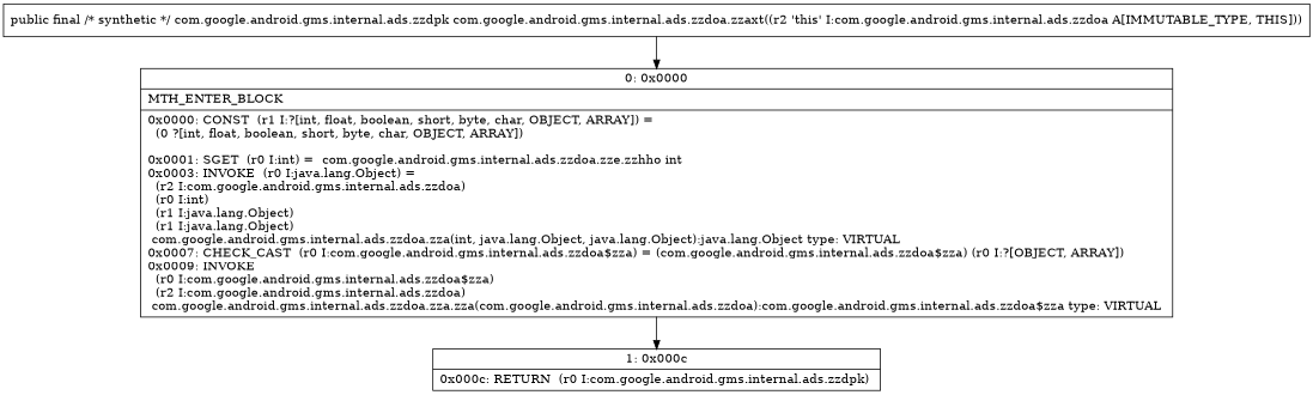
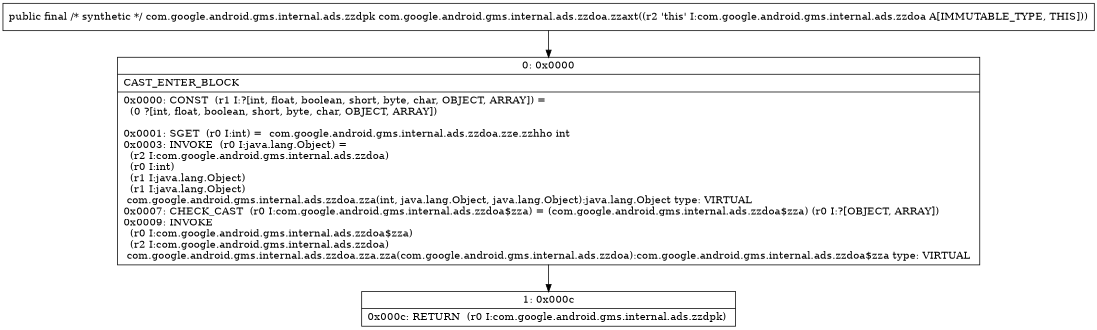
  digraph {
    node [shape=record]
-   n1 [label="{0\:\ 0x0000|MTH_ENTER_BLOCK\l|0x0000: CONST  (r1 I:?[int, float, boolean, short, byte, char, OBJECT, ARRAY]) = \l  (0 ?[int, float, boolean, short, byte, char, OBJECT, ARRAY])\l \l0x0001: SGET  (r0 I:int) =  com.google.android.gms.internal.ads.zzdoa.zze.zzhho int \l0x0003: INVOKE  (r0 I:java.lang.Object) = \l  (r2 I:com.google.android.gms.internal.ads.zzdoa)\l  (r0 I:int)\l  (r1 I:java.lang.Object)\l  (r1 I:java.lang.Object)\l com.google.android.gms.internal.ads.zzdoa.zza(int, java.lang.Object, java.lang.Object):java.lang.Object type: VIRTUAL \l0x0007: CHECK_CAST  (r0 I:com.google.android.gms.internal.ads.zzdoa$zza) = (com.google.android.gms.internal.ads.zzdoa$zza) (r0 I:?[OBJECT, ARRAY]) \l0x0009: INVOKE  \l  (r0 I:com.google.android.gms.internal.ads.zzdoa$zza)\l  (r2 I:com.google.android.gms.internal.ads.zzdoa)\l com.google.android.gms.internal.ads.zzdoa.zza.zza(com.google.android.gms.internal.ads.zzdoa):com.google.android.gms.internal.ads.zzdoa$zza type: VIRTUAL \l}"]
+   n1 [label="{0\:\ 0x0000|CAST_ENTER_BLOCK\l|0x0000: CONST  (r1 I:?[int, float, boolean, short, byte, char, OBJECT, ARRAY]) = \l  (0 ?[int, float, boolean, short, byte, char, OBJECT, ARRAY])\l \l0x0001: SGET  (r0 I:int) =  com.google.android.gms.internal.ads.zzdoa.zze.zzhho int \l0x0003: INVOKE  (r0 I:java.lang.Object) = \l  (r2 I:com.google.android.gms.internal.ads.zzdoa)\l  (r0 I:int)\l  (r1 I:java.lang.Object)\l  (r1 I:java.lang.Object)\l com.google.android.gms.internal.ads.zzdoa.zza(int, java.lang.Object, java.lang.Object):java.lang.Object type: VIRTUAL \l0x0007: CHECK_CAST  (r0 I:com.google.android.gms.internal.ads.zzdoa$zza) = (com.google.android.gms.internal.ads.zzdoa$zza) (r0 I:?[OBJECT, ARRAY]) \l0x0009: INVOKE  \l  (r0 I:com.google.android.gms.internal.ads.zzdoa$zza)\l  (r2 I:com.google.android.gms.internal.ads.zzdoa)\l com.google.android.gms.internal.ads.zzdoa.zza.zza(com.google.android.gms.internal.ads.zzdoa):com.google.android.gms.internal.ads.zzdoa$zza type: VIRTUAL \l}"]
    n2 [label="{1\:\ 0x000c|0x000c: RETURN  (r0 I:com.google.android.gms.internal.ads.zzdpk) \l}"]
    n3 [label="{public final \/* synthetic *\/ com.google.android.gms.internal.ads.zzdpk com.google.android.gms.internal.ads.zzdoa.zzaxt((r2 'this' I:com.google.android.gms.internal.ads.zzdoa A[IMMUTABLE_TYPE, THIS])) }"]
    n1 -> n2
    n3 -> n1
  }
